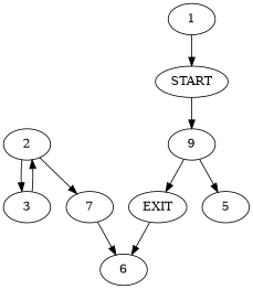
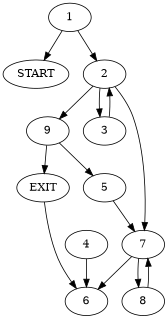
  digraph {
    n1 [label=START]
    9
    1
    2
    n5 [label=EXIT]
    5
    6
    3
    7
-   n1 -> 9
+   4
+   8
+   2 -> 9
    9 -> n5
    9 -> 5
    1 -> n1
+   1 -> 2
    2 -> 3
    2 -> 7
    n5 -> 6
+   5 -> 7
    3 -> 2
    7 -> 6
+   7 -> 8
+   4 -> 6
+   8 -> 7
  }
